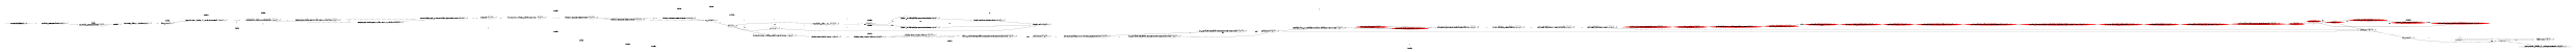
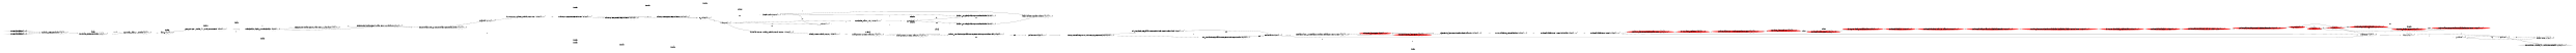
  digraph {
    rankdir=LR
    node [fillcolor=white shape=ellipse style=filled]
    edge [style=bold]
    n1 [label="Map<String,Set<String>> errTransitions = new HashMap<String,Set<String>>()@@@12@@@['1', '1', '1']"]
    n2 [label="errTransitions.put(\"SLAVE-MASTER\",TestHelper.setOf(\"TestDB0_4\"))@@@13@@@['1', '1', '1']"]
    n3 [label="participants(i(.setTransition(new ErrTransition(errTransitions))@@@21@@@['1', '1', '1']"]
    n4 [label="errTransitions.put(\"ERROR-DROPPED\",TestHelper.setOf(\"TestDB0_4\"))@@@14@@@['1', '1', '0']"]
    n5 [label="errTransitions.put(\"OFFLINE-SLAVE\",TestHelper.setOf(\"TestDB0_8\"))@@@14@@@['0', '0', '1']"]
    n6 [label="participants(i(.syncStart()@@@26@@@['1', '1', '1']"]
    n7 [label="List<String> disabledPartitions = config.getDisabledPartitions()@@@41@@@['1', '1', '0']"]
    n8 [label="Assert.assertEquals(disabledPartitions.size(),1,\"TestDB0_4 should be disabled\")@@@42@@@['1', '1', '0']"]
    n9 [label="Assert.assertEquals(disabledPartitions.get(0),\"TestDB0_4\")@@@43@@@['1', '1', '0']"]
    n10 [fillcolor=red label="Assert.assertEquals(stateMap.size(),1)@@@50@@@['0', '1', '0']"]
    n11 [fillcolor=red label="Assert.assertEquals(stateMap.keySet().iterator().next(),\"localhost_12918\")@@@51@@@['0', '1', '0']"]
    n12 [fillcolor=red label="Assert.assertEquals(stateMap.get(\"localhost_12918\"),HelixDefinedState.ERROR.name())@@@52@@@['0', '1', '0']"]
    n13 [label="errStateMap.get(\"TestDB0\").put(\"TestDB0_8\",\"localhost_12918\")@@@31@@@['0', '0', '1']"]
    n14 [label="boolean result = ClusterStateVerifier.verifyByZkCallback(new BestPossAndExtViewZkVerifier(ZK_ADDR,clusterName,errStateMap))@@@32@@@['1', '1', '1']"]
    n15 [label="Assert.assertTrue(result)@@@33@@@['1', '1', '1']"]
    n16 [label="Assert.assertTrue(result)@@@38@@@['1', '1', '1']"]
    n17 [label="ZKHelixDataAccessor accessor = new ZKHelixDataAccessor(clusterName,new ZkBaseDataAccessor<ZNRecord>(_gZkClient))@@@38@@@['1', '1', '0']"]
    n18 [label="controller.syncStop()@@@39@@@['1', '1', '1']"]
    n19 [fillcolor=red label="PropertyKey.Builder keyBuilder = accessor.keyBuilder()@@@39@@@['0', '1', '0']"]
    n20 [fillcolor=red label="Builder keyBuilder = accessor.keyBuilder()@@@39@@@['1', '0', '0']"]
    n21 [label="int i = 0@@@40@@@['1', '1', '1']"]
    n22 [fillcolor=red label="Assert.assertEquals(partitionStateMap.size(),1)@@@55@@@['0', '1', '0']"]
    n23 [fillcolor=red label="Assert.assertEquals(partitionStateMap.keySet().iterator().next(),\"TestDB0_4\")@@@56@@@['0', '1', '0']"]
    n24 [fillcolor=red label="Assert.assertEquals(partitionStateMap.get(\"TestDB0_4\"),HelixDefinedState.ERROR.name())@@@57@@@['0', '1', '0']"]
    n25 [fillcolor=red label="Assert.assertEquals(errPartition,\"TestDB0_4\")@@@48@@@['0', '1', '0']"]
    n26 [fillcolor=red label="Map<String,String> stateMap = ev.getStateMap(errPartition)@@@49@@@['0', '1', '0']"]
    n27 [label="ClusterSetup.processCommandLineArgs(new String((((edu.fdu.CPPDG.tinypdg.pe.ExpressionInfo@64e475)@@@34@@@['1', '1', '1']"]
    n28 [label="result = ClusterStateVerifier.verifyByZkCallback(new BestPossAndExtViewZkVerifier(ZK_ADDR,clusterName,errStateMap))@@@36@@@['1', '1', '0']"]
    n29 [label="result = ClusterStateVerifier.verifyByZkCallback(new BestPossAndExtViewZkVerifier(ZK_ADDR,clusterName))@@@37@@@['0', '0', '1']"]
    n30 [fillcolor=red label="int i = 1@@@58@@@['0', '1', '0']"]
    n31 [fillcolor=red label="Set<String> partitions = ev.getPartitionSet()@@@45@@@['0', '1', '0']"]
    n32 [fillcolor=red label="Assert.assertEquals(partitions.size(),1,\"Should have TestDB0_4localhost_12918ERROR\")@@@46@@@['0', '1', '0']"]
    n33 [fillcolor=red label="String errPartition = partitions.iterator().next()@@@47@@@['0', '1', '0']"]
    n34 [label="InstanceConfig config = accessor.getProperty(keyBuilder.instanceConfig(\"localhost_12918\"))@@@40@@@['1', '1', '0']"]
    n35 [fillcolor=red label="i++@@@60@@@['0', '1', '0']"]
    n36 [fillcolor=red label="i < n@@@59@@@['0', '1', '0']" shape=diamond]
    n37 [fillcolor=red label="String instanceName = participants(i(.getInstanceName()@@@61@@@['0', '1', '0']"]
    n38 [fillcolor=red label="Assert.assertNull(accessor.getProperty(keyBuilder.currentState(instanceName,sessionId,\"TestDB0\")))@@@63@@@['0', '1', '0']"]
    n39 [fillcolor=red label="String sessionId = participants(i(.getSessionId()@@@62@@@['0', '1', '0']"]
    n40 [fillcolor=red label="ExternalView ev = accessor.getProperty(keyBuilder.externalView(\"TestDB0\"))@@@44@@@['0', '1', '0']"]
    n41 [label="i++@@@17@@@['1', '1', '1']"]
    n42 [label="i < n@@@16@@@['1', '1', '1']" shape=diamond]
    n43 [label="i == 0@@@19@@@['1', '1', '1']" shape=diamond]
    n44 [label="String instanceName = \"localhost_\" + (12918 + i)@@@18@@@['1', '1', '1']"]
    n45 [label="String className = TestHelper.getTestClassName()@@@3@@@['1', '1', '1']"]
    n46 [label="String methodName = TestHelper.getTestMethodName()@@@4@@@['1', '1', '1']"]
    n47 [label="String clusterName = className + \"_\" + methodName@@@5@@@['1', '1', '1']"]
+   n48 [fillcolor=lightgray label="testDropErrorPartitionFailedAutoIS['1', '0', '0']" shape=diamond]
    n49 [fillcolor=red label="Map<String,String> partitionStateMap = cs.getPartitionStateMap()@@@54@@@['0', '1', '0']"]
    n50 [label="i++@@@42@@@['1', '1', '1']"]
    n51 [label="i < n@@@41@@@['1', '1', '1']" shape=diamond]
    n52 [label="participants(i(.syncStop()@@@43@@@['1', '1', '1']"]
    n53 [fillcolor=lightgray label="System.out.println(\"END \" + clusterName + \" at \" + new Date(System.currentTimeMillis()))@@@45@@@['1', '1', '1']"]
    n54 [label="int i = 0@@@15@@@['1', '1', '1']"]
    n55 [fillcolor=red label="CurrentState cs = accessor.getProperty(keyBuilder.currentState(participants(0(.getInstanceName(),participants(0(.getSessionId(),\"TestDB0\"))@@@53@@@['0', '1', '0']"]
    n56 [label="participants(i( = new MockParticipantManager(ZK_ADDR,clusterName,instanceName)@@@24@@@['1', '1', '1']"]
    n57 [label="participants(i( = new MockParticipantManager(ZK_ADDR,clusterName,instanceName)@@@20@@@['1', '1', '1']"]
    n58 [label="ClusterControllerManager controller = new ClusterControllerManager(ZK_ADDR,clusterName,\"controller_0\")@@@10@@@['1', '1', '1']"]
    n59 [label="System.out.println(\"START \" + clusterName + \" at \" + new Date(System.currentTimeMillis()))@@@7@@@['1', '1', '1']"]
    n60 [label="final int n = 5@@@6@@@['1', '1', '1']"]
    n61 [label="TestHelper.setupCluster(clusterName,ZK_ADDR,12918,\"localhost\",\"TestDB\",1,8,n,3,\"MasterSlave\",true)@@@9@@@['1', '1', '0']"]
    n62 [label="TestHelper.setupCluster(clusterName,ZK_ADDR,12918,\"localhost\",\"TestDB\",1,10,n,3,\"MasterSlave\",true)@@@9@@@['0', '0', '1']"]
    n63 [label="controller.syncStart()@@@11@@@['1', '1', '1']"]
    n64 [label="MockParticipantManager(( participants = new MockParticipantManager((((@@@8@@@['1', '1', '1']"]
    n65 [label="errStateMap.get(\"TestDB0\").put(\"TestDB0_4\",\"localhost_12918\")@@@30@@@['1', '1', '1']"]
    n66 [fillcolor=lightgray label="testDropErrorPartitionFailedAutoIS['0', '1', '0']" shape=diamond]
    n67 [label="errStateMap.put(\"TestDB0\",new HashMap<String,String>())@@@29@@@['1', '1', '1']"]
    n68 [label="Map<String,Map<String,String>> errStateMap = new HashMap<String,Map<String,String>>()@@@28@@@['1', '1', '1']"]
    n1 -> n2
    n1 -> n3 [label=errTransitions style=solid]
    n2 -> n4
    n2 -> n5
    n3 -> n6
    n4 -> n5 [label=0 style=dashed]
    n4 -> n54
    n5 -> n54
    n6 -> n41
    n7 -> n8
    n8 -> n9
    n9 -> n18
    n9 -> n40
    n10 -> n11
    n11 -> n12
    n12 -> n55
    n13 -> n14
    n14 -> n15 [label=result style=solid]
    n14 -> n15
    n15 -> n27
    n16 -> n17
    n16 -> n18
    n17 -> n19
    n17 -> n20
    n18 -> n21
    n19 -> n34
    n20 -> n19 [label=0 style=dashed]
    n20 -> n34
    n21 -> n50 [label=i style=solid]
    n21 -> n51 [label=i style=solid]
    n21 -> n51
    n22 -> n23
    n23 -> n24
    n24 -> n30
    n25 -> n26
    n26 -> n10
    n27 -> n28
    n27 -> n29
    n28 -> n16
    n28 -> n16 [label=result style=solid]
    n28 -> n29 [label=0 style=dashed]
    n29 -> n16
    n29 -> n16 [label=result style=solid]
    n30 -> n35 [label=i style=solid]
    n30 -> n36
    n30 -> n36 [label=i style=solid]
    n31 -> n32
    n32 -> n33
    n33 -> n25 [label=errPartition style=solid]
    n33 -> n25
    n33 -> n26 [label=errPartition style=solid]
    n34 -> n7
    n35 -> n36 [label=i style=solid]
    n35 -> n36
    n36 -> n18
    n36 -> n35 [label=true style=dotted]
    n36 -> n37
    n36 -> n37 [label=true style=dotted]
    n36 -> n38 [label=true style=dotted]
    n36 -> n39 [label=true style=dotted]
    n37 -> n38 [label=instanceName style=solid]
    n37 -> n39
    n38 -> n35
    n39 -> n38 [label=sessionId style=solid]
    n39 -> n38
    n40 -> n31
    n41 -> n42
    n41 -> n42 [label=i style=solid]
    n41 -> n43 [label=i style=solid]
    n41 -> n44 [label=i style=solid]
-   n43 -> n6 [label=true style=dotted]
+   n42 -> n6 [label=true style=dotted]
    n42 -> n16 [label=true style=dotted]
    n42 -> n41 [label=true style=dotted]
    n42 -> n44 [label=true style=dotted]
    n42 -> n44
    n42 -> n68
    n43 -> n3 [label=true style=dotted]
    n43 -> n56 [label=false style=dotted]
    n43 -> n56
    n43 -> n57
    n43 -> n57 [label=true style=dotted]
    n44 -> n43
    n44 -> n56 [label=instanceName style=solid]
    n44 -> n57 [label=instanceName style=solid]
    n45 -> n46
    n45 -> n47 [label=className style=solid]
    n46 -> n47
    n46 -> n47 [label=methodName style=solid]
    n47 -> n14 [label=clusterName style=solid]
    n47 -> n17 [label=clusterName style=solid]
    n47 -> n27 [label=clusterName style=solid]
    n47 -> n28 [label=clusterName style=solid]
    n47 -> n29 [label=clusterName style=solid]
    n47 -> n53 [label=clusterName style=solid]
    n47 -> n56 [label=clusterName style=solid]
    n47 -> n57 [label=clusterName style=solid]
    n47 -> n58 [label=clusterName style=solid]
    n47 -> n59 [label=clusterName style=solid]
    n47 -> n60
    n47 -> n61 [label=clusterName style=solid]
    n47 -> n62 [label=clusterName style=solid]
+   n48 -> n45
    n49 -> n22
    n50 -> n51 [label=i style=solid]
    n50 -> n51
    n51 -> n50 [label=true style=dotted]
    n51 -> n52
    n51 -> n52 [label=true style=dotted]
    n51 -> n53
    n52 -> n50
    n54 -> n42
    n54 -> n42 [label=i style=solid]
    n54 -> n43 [label=i style=solid]
    n54 -> n44 [label=i style=solid]
    n55 -> n49
    n56 -> n6
    n56 -> n41 [label=i style=solid]
    n57 -> n3
    n57 -> n41 [label=i style=solid]
    n58 -> n63
    n59 -> n64
    n60 -> n36 [label=n style=solid]
    n60 -> n42 [label=n style=solid]
    n60 -> n51 [label=n style=solid]
    n60 -> n59
    n60 -> n61 [label=n style=solid]
    n60 -> n62 [label=n style=solid]
    n61 -> n58
    n61 -> n62 [label=0 style=dashed]
    n62 -> n58
    n63 -> n1
    n64 -> n61
    n64 -> n62
    n65 -> n13
    n65 -> n14
    n66 -> n45
    n67 -> n65
    n68 -> n14 [label=errStateMap style=solid]
    n68 -> n28 [label=errStateMap style=solid]
    n68 -> n67
  }
